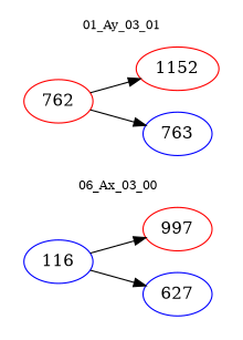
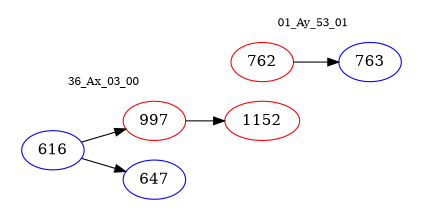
  digraph {
    rankdir=LR
    node [color=blue]
    edge [color=black]
-   n1 [label=116]
-   n2 [label=627]
+   n1 [label=616]
+   n2 [label=647]
    n3 [color=red label=997]
    n4 [color=red label=762]
    n5 [label=763]
    n6 [color=red label=1152]
    subgraph cluster_1 {
      color=white
      fontsize=10
-     label="06_Ax_03_00"
+     label="36_Ax_03_00"
      n1
      n2
      n3
    }
    subgraph cluster_2 {
      color=white
      fontsize=10
-     label="01_Ay_03_01"
+     label="01_Ay_53_01"
      n4
      n5
      n6
    }
    n1 -> n2
    n1 -> n3
    n4 -> n5
-   n4 -> n6
+   n3 -> n6
  }
